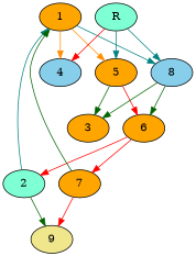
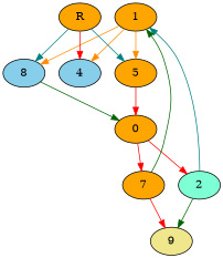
  digraph {
    node [fillcolor=orange style=filled]
    edge [color=darkgreen]
    4 [fillcolor=skyblue]
    1
    5
    8 [fillcolor=skyblue]
-   3
-   6
+   6 [label=0]
    2 [fillcolor=aquamarine]
    9 [fillcolor=khaki]
    7
-   R [fillcolor=aquamarine]
+   R
    1 -> 4 [color=darkorange]
    1 -> 5 [color=darkorange]
-   1 -> 8 [color=teal]
-   5 -> 3
+   1 -> 8 [color=darkorange]
    5 -> 6 [color=red]
-   8 -> 3
    8 -> 6
    6 -> 2 [color=red]
    6 -> 7 [color=red]
    2 -> 1 [color=teal]
    2 -> 9
    7 -> 1
    7 -> 9 [color=red]
    R -> 4 [color=red]
    R -> 5 [color=teal]
    R -> 8 [color=teal]
  }
